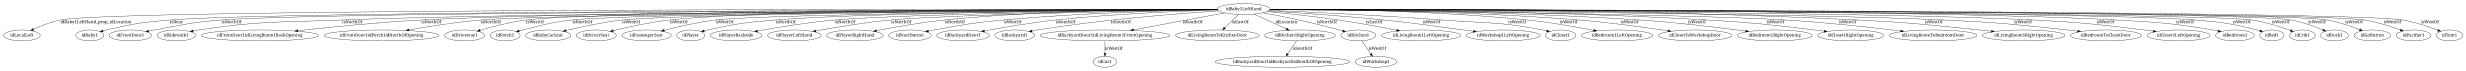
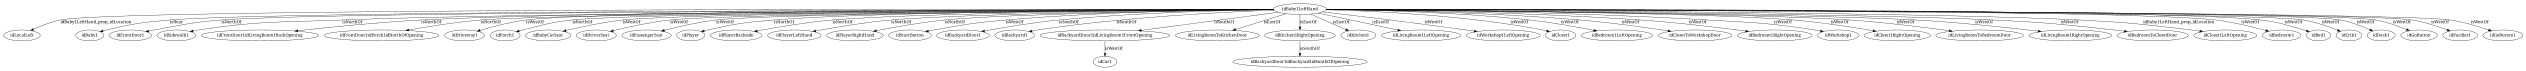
  strict digraph {
    fontname="Noto Serif"
    node [fontname="Noto Serif" node_type=entity_node]
    edge [edge_type=relationship fontname="Noto Serif"]
    idLocalLeft [node_type=property_node]
    idBaby1LeftHand
    idBaby1
    idFrontDoor1
    idSidewalk1
    idFrontDoor1idLivingRoom1BackOpening
    idFrontDoor1idPorch1idNorthOfOpening
    idDriveway1
    idPorch1
    idBabyCarSeat
    idDriverSeat
    idPassengerSeat
    idPlayer
    idPlayerBackside
    idPlayerLeftHand
    idPlayerRightHand
    idStartButton
    idBackyardDoor1
    idBackyard1
    idBackyardDoor1idLivingRoom1FrontOpening
    idLivingRoomToKitchenDoor
    idKitchen1RightOpening
    idKitchen1
    idLivingRoom1LeftOpening
    idWorkshop1LeftOpening
    idCloset1
    idBedroom1LeftOpening
    idClosetToWorkshopDoor
    idBedroom1RightOpening
    idWorkshop1
    idCloset1RightOpening
    idLivingRoomToBedroomDoor
    idLivingRoom1RightOpening
    idBedroomToClosetDoor
    idCloset1LeftOpening
    idBedroom1
    idBed1
    idCrib1
    idDock1
    idGoButton
    idPacifier1
-   idTent1
+   idTent1 [label=idGoButton1]
    idCar1
    idBackyardDoor1idBackyard1idSouthOfOpening
    idBaby1LeftHand -> idLocalLeft [edge_type=property label=idBaby1LeftHand_prop_idLocation]
    idBaby1LeftHand -> idBaby1 [label=isNear]
    idBaby1LeftHand -> idFrontDoor1 [label=isNorthOf]
    idBaby1LeftHand -> idSidewalk1 [label=isNorthOf]
    idBaby1LeftHand -> idFrontDoor1idLivingRoom1BackOpening [label=isNorthOf]
    idBaby1LeftHand -> idFrontDoor1idPorch1idNorthOfOpening [label=isNorthOf]
    idBaby1LeftHand -> idDriveway1 [label=isWestOf]
    idBaby1LeftHand -> idPorch1 [label=isNorthOf]
    idBaby1LeftHand -> idBabyCarSeat [label=isWestOf]
    idBaby1LeftHand -> idDriverSeat [label=isWestOf]
    idBaby1LeftHand -> idPassengerSeat [label=isWestOf]
    idBaby1LeftHand -> idPlayer [label=isNorthOf]
    idBaby1LeftHand -> idPlayerBackside [label=isNorthOf]
    idBaby1LeftHand -> idPlayerLeftHand [label=isNorthOf]
    idBaby1LeftHand -> idPlayerRightHand [label=isNorthOf]
    idBaby1LeftHand -> idStartButton [label=isWestOf]
    idBaby1LeftHand -> idBackyardDoor1 [label=isSouthOf]
    idBaby1LeftHand -> idBackyard1 [label=isSouthOf]
    idBaby1LeftHand -> idBackyardDoor1idLivingRoom1FrontOpening [label=isSouthOf]
    idBaby1LeftHand -> idLivingRoomToKitchenDoor [label=isEastOf]
-   idBaby1LeftHand -> idKitchen1RightOpening [label=idLocation]
-   idBaby1LeftHand -> idKitchen1 [label=isNorthOf]
+   idBaby1LeftHand -> idKitchen1RightOpening [label=isEastOf]
+   idBaby1LeftHand -> idKitchen1 [label=isEastOf]
    idBaby1LeftHand -> idLivingRoom1LeftOpening [label=isEastOf]
    idBaby1LeftHand -> idWorkshop1LeftOpening [label=isWestOf]
    idBaby1LeftHand -> idCloset1 [label=isWestOf]
    idBaby1LeftHand -> idBedroom1LeftOpening [label=isWestOf]
    idBaby1LeftHand -> idClosetToWorkshopDoor [label=isWestOf]
    idBaby1LeftHand -> idBedroom1RightOpening [label=isWestOf]
-   idKitchen1 -> idWorkshop1 [label=isWestOf]
+   idBaby1LeftHand -> idWorkshop1 [label=isWestOf]
    idBaby1LeftHand -> idCloset1RightOpening [label=isWestOf]
    idBaby1LeftHand -> idLivingRoomToBedroomDoor [label=isWestOf]
    idBaby1LeftHand -> idLivingRoom1RightOpening [label=isWestOf]
    idBaby1LeftHand -> idBedroomToClosetDoor [label=isWestOf]
-   idBaby1LeftHand -> idCloset1LeftOpening [label=isWestOf]
+   idBaby1LeftHand -> idCloset1LeftOpening [label=idBaby1LeftHand_prop_idLocation]
    idBaby1LeftHand -> idBedroom1 [label=isWestOf]
    idBaby1LeftHand -> idBed1 [label=isWestOf]
    idBaby1LeftHand -> idCrib1 [label=isWestOf]
    idBaby1LeftHand -> idDock1 [label=isWestOf]
    idBaby1LeftHand -> idGoButton [label=isWestOf]
    idBaby1LeftHand -> idPacifier1 [label=isWestOf]
    idBaby1LeftHand -> idTent1 [label=isWestOf]
    idBackyardDoor1idLivingRoom1FrontOpening -> idCar1 [label=isWestOf]
    idKitchen1RightOpening -> idBackyardDoor1idBackyard1idSouthOfOpening [label=isSouthOf]
  }
